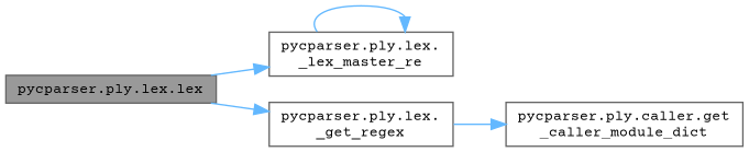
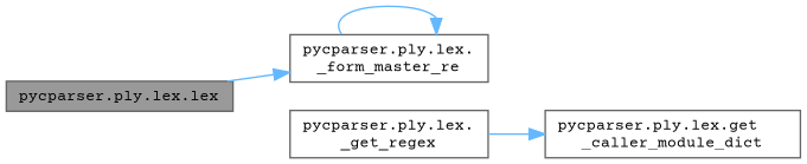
  digraph {
    fontname="Courier Prime"
    rankdir=LR
    node [color=grey40 fillcolor=white fontname="Courier Prime" fontsize=10 shape=box style=filled]
    edge [color=steelblue1 fontname="Courier Prime" fontsize=10 labelfontname=Helvetica labelfontsize=10 style=solid]
    n1 [color=gray40 fillcolor=grey60 fontcolor=black height=0.2 label="pycparser.ply.lex.lex" width=0.4]
-   n2 [height=0.2 label="pycparser.ply.lex.\l_lex_master_re" width=0.4]
+   n2 [height=0.2 label="pycparser.ply.lex.\l_form_master_re" width=0.4]
    n3 [height=0.2 label="pycparser.ply.lex.\l_get_regex" width=0.4]
-   n4 [height=0.2 label="pycparser.ply.caller.get\l_caller_module_dict" width=0.4]
+   n4 [height=0.2 label="pycparser.ply.lex.get\l_caller_module_dict" width=0.4]
    n1 -> n2
-   n1 -> n3
    n2 -> n2
    n3 -> n4
  }
